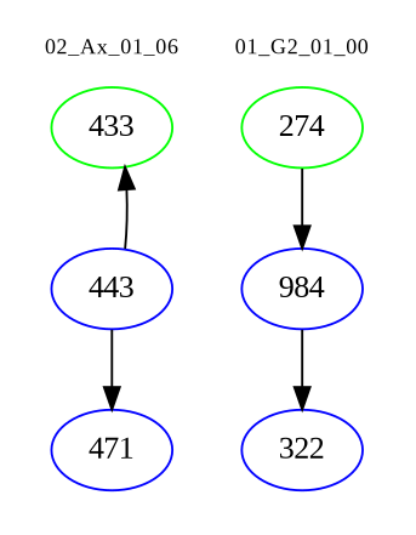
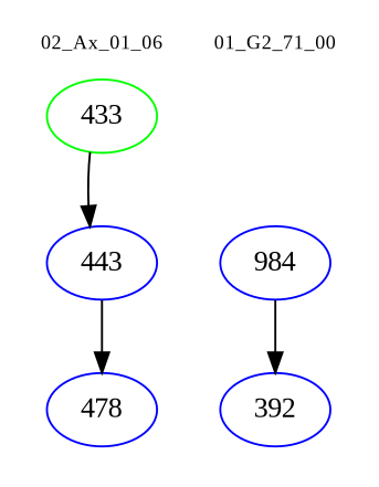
  digraph {
    fontname="Liberation Serif"
    node [color=blue fontname="Liberation Serif"]
    edge [color=black fontname="Liberation Serif"]
    n1 [color=green label=433]
    n2 [label=443]
-   n3 [label=471]
-   n4 [color=green label=274]
+   n3 [label=478]
    n5 [label=984]
-   n6 [label=322]
+   n6 [label=392]
    subgraph cluster_1 {
      color=white
      fontsize=10
      label="02_Ax_01_06"
      n1
      n2
      n3
    }
    subgraph cluster_2 {
      color=white
      fontsize=10
-     label="01_G2_01_00"
-     n4
+     label="01_G2_71_00"
      n5
      n6
    }
-   n2 -> n1
+   n1 -> n2
    n2 -> n3
-   n4 -> n5
    n5 -> n6
  }
